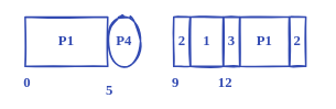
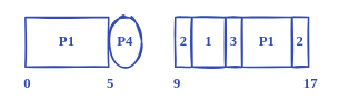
  <mxCell id="0" />
  <mxCell id="1" parent="0" />
  <mxCell id="2" value="0" style="text;fillColor=none;align=center;verticalAlign=middle;rounded=0;shadow=0;sketch=1;fontFamily=Ink Free;fontSize=17;fontStyle=1;spacingRight=0;fontColor=#324AB2;spacingBottom=5;" vertex="1" parent="1"><mxGeometry x="20" y="90" width="25" height="20" as="geometry" /></mxCell>
  <mxCell id="3" value="P1" style="rounded=0;shadow=0;sketch=1;strokeWidth=2;fillColor=none;fontFamily=Ink Free;fontSize=17;spacing=20;fontStyle=1;strokeColor=#324AB2;fontColor=#324AB2;spacingBottom=5;" vertex="1" parent="1"><mxGeometry x="30" y="20" width="100" height="60" as="geometry" /></mxCell>
  <mxCell id="4" value="P1" style="rounded=0;shadow=0;sketch=1;strokeWidth=2;fillColor=none;fontFamily=Ink Free;fontSize=17;spacing=20;fontStyle=1;strokeColor=#324AB2;fontColor=#324AB2;spacingBottom=5;" vertex="1" parent="1"><mxGeometry x="290" y="20" width="60" height="60" as="geometry" /></mxCell>
  <mxCell id="5" value="2" style="rounded=0;shadow=0;sketch=1;strokeWidth=2;fillColor=none;fontFamily=Ink Free;fontSize=17;spacing=20;fontStyle=1;strokeColor=#324AB2;fontColor=#324AB2;spacingBottom=5;" vertex="1" parent="1"><mxGeometry x="210" y="20" width="20" height="60" as="geometry" /></mxCell>
- <mxCell id="6" value="5" style="text;fillColor=none;align=center;verticalAlign=middle;rounded=0;shadow=0;sketch=1;fontFamily=Ink Free;fontSize=17;fontStyle=1;spacingRight=0;fontColor=#324AB2;spacingBottom=5;" vertex="1" parent="1"><mxGeometry x="120" y="100" width="25" height="20" as="geometry" /></mxCell>
+ <mxCell id="6" value="5" style="text;fillColor=none;align=center;verticalAlign=middle;rounded=0;shadow=0;sketch=1;fontFamily=Ink Free;fontSize=17;fontStyle=1;spacingRight=0;fontColor=#324AB2;spacingBottom=5;" vertex="1" parent="1"><mxGeometry x="120" y="90" width="25" height="20" as="geometry" /></mxCell>
  <mxCell id="7" value="9" style="text;fillColor=none;align=center;verticalAlign=middle;rounded=0;shadow=0;sketch=1;fontFamily=Ink Free;fontSize=17;fontStyle=1;spacingRight=0;fontColor=#324AB2;spacingBottom=5;" vertex="1" parent="1"><mxGeometry x="200" y="90" width="25" height="20" as="geometry" /></mxCell>
+ <mxCell id="8" value="17" style="text;fillColor=none;align=center;verticalAlign=middle;rounded=0;shadow=0;sketch=1;fontFamily=Ink Free;fontSize=17;fontStyle=1;spacingRight=0;fontColor=#324AB2;spacingBottom=5;" vertex="1" parent="1"><mxGeometry x="360" y="90" width="25" height="20" as="geometry" /></mxCell>
  <mxCell id="9" value="1" style="rounded=0;shadow=0;sketch=1;strokeWidth=2;fillColor=none;fontFamily=Ink Free;fontSize=17;spacing=20;fontStyle=1;strokeColor=#324AB2;fontColor=#324AB2;spacingBottom=5;" vertex="1" parent="1"><mxGeometry x="230" y="20" width="40" height="60" as="geometry" /></mxCell>
  <mxCell id="10" value="P4" style="ellipse;shadow=0;sketch=1;strokeWidth=2;fillColor=none;fontFamily=Ink Free;fontSize=17;spacing=20;fontStyle=1;strokeColor=#324AB2;fontColor=#324AB2;spacingBottom=5;" vertex="1" parent="1"><mxGeometry x="130" y="20" width="40" height="60" as="geometry" /></mxCell>
- <mxCell id="11" value="12" style="text;fillColor=none;align=center;verticalAlign=middle;rounded=0;shadow=0;sketch=1;fontFamily=Ink Free;fontSize=17;fontStyle=1;spacingRight=0;fontColor=#324AB2;spacingBottom=5;" vertex="1" parent="1"><mxGeometry x="260" y="90" width="25" height="20" as="geometry" /></mxCell>
  <mxCell id="12" value="3" style="rounded=0;shadow=0;sketch=1;strokeWidth=2;fillColor=none;fontFamily=Ink Free;fontSize=17;spacing=20;fontStyle=1;strokeColor=#324AB2;fontColor=#324AB2;spacingBottom=5;" vertex="1" parent="1"><mxGeometry x="270" y="20" width="20" height="60" as="geometry" /></mxCell>
  <mxCell id="13" value="2" style="rounded=0;shadow=0;sketch=1;strokeWidth=2;fillColor=none;fontFamily=Ink Free;fontSize=17;spacing=20;fontStyle=1;strokeColor=#324AB2;fontColor=#324AB2;spacingBottom=5;" vertex="1" parent="1"><mxGeometry x="350" y="20" width="20" height="60" as="geometry" /></mxCell>
